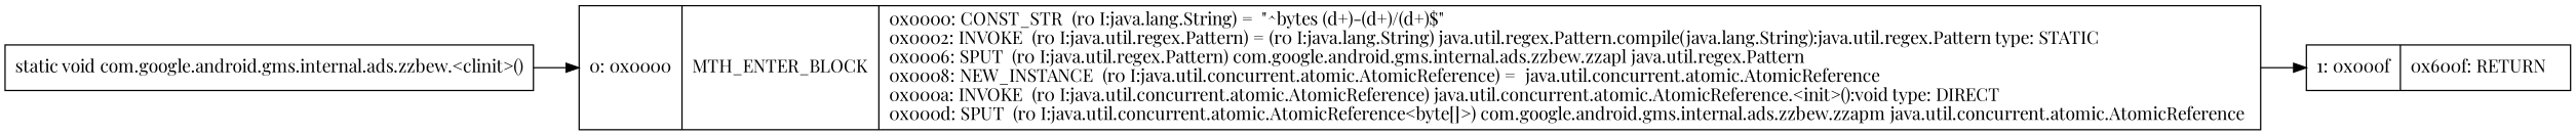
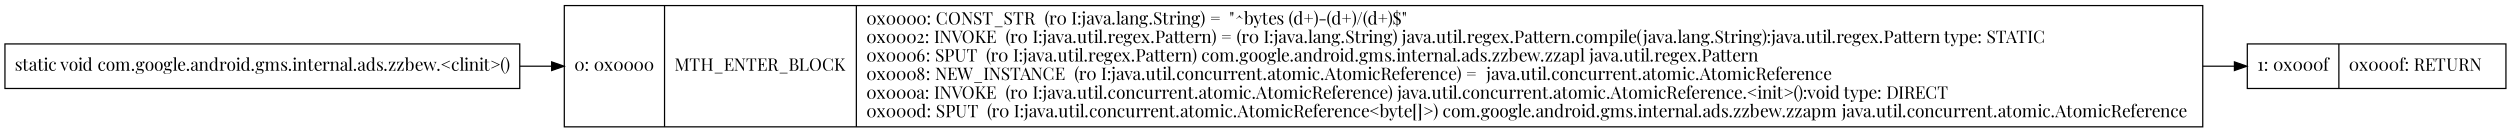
  digraph {
    rankdir=LR
    fontname="Playfair Display"
    node [shape=record fontname="Playfair Display"]
    edge [fontname="Playfair Display"]
    n1 [label="{0\:\ 0x0000|MTH_ENTER_BLOCK\l|0x0000: CONST_STR  (r0 I:java.lang.String) =  \"^bytes (d+)\-(d+)\/(d+)$\" \l0x0002: INVOKE  (r0 I:java.util.regex.Pattern) = (r0 I:java.lang.String) java.util.regex.Pattern.compile(java.lang.String):java.util.regex.Pattern type: STATIC \l0x0006: SPUT  (r0 I:java.util.regex.Pattern) com.google.android.gms.internal.ads.zzbew.zzapl java.util.regex.Pattern \l0x0008: NEW_INSTANCE  (r0 I:java.util.concurrent.atomic.AtomicReference) =  java.util.concurrent.atomic.AtomicReference \l0x000a: INVOKE  (r0 I:java.util.concurrent.atomic.AtomicReference) java.util.concurrent.atomic.AtomicReference.\<init\>():void type: DIRECT \l0x000d: SPUT  (r0 I:java.util.concurrent.atomic.AtomicReference\<byte[]\>) com.google.android.gms.internal.ads.zzbew.zzapm java.util.concurrent.atomic.AtomicReference \l}"]
-   n2 [label="{1\:\ 0x000f|0x600f: RETURN   \l}"]
+   n2 [label="{1\:\ 0x000f|0x000f: RETURN   \l}"]
    n3 [label="{static void com.google.android.gms.internal.ads.zzbew.\<clinit\>() }"]
    n1 -> n2
    n3 -> n1
  }
